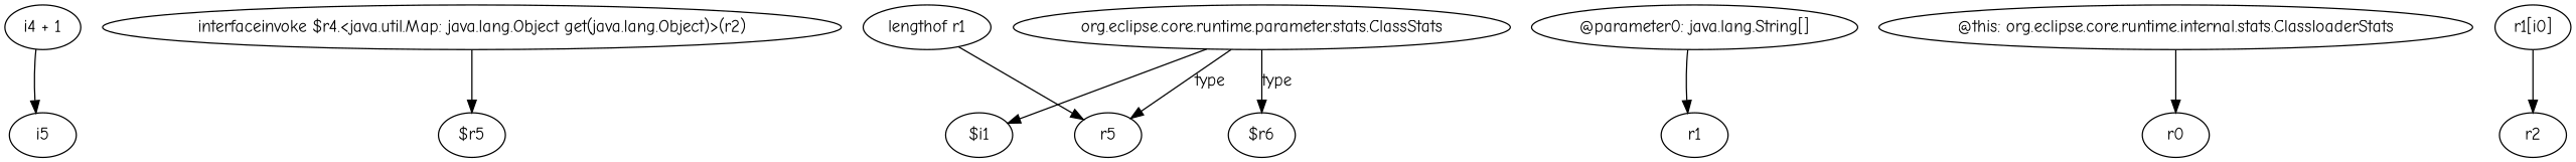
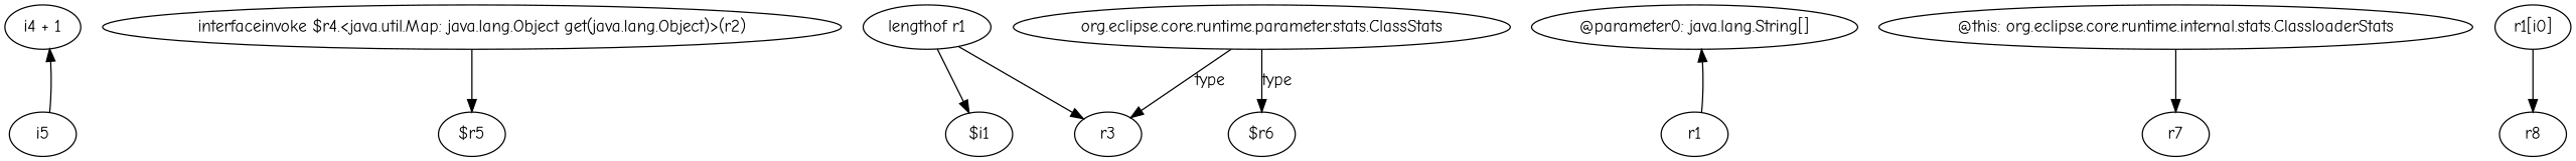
  digraph {
    fontname="Comic Neue"
    node [fontname="Comic Neue"]
    edge [fontname="Comic Neue"]
    n1 [label="i4 + 1"]
    n2 [label=i5]
    n3 [label="interfaceinvoke $r4.<java.util.Map: java.lang.Object get(java.lang.Object)>(r2)"]
    n4 [label="$r5"]
    n5 [label="lengthof r1"]
    n6 [label="$i1"]
-   n7 [label=r5]
+   n7 [label=r3]
    n8 [label="org.eclipse.core.runtime.parameter.stats.ClassStats"]
    n9 [label="$r6"]
    n10 [label="@parameter0: java.lang.String[]"]
    n11 [label=r1]
    n12 [label="@this: org.eclipse.core.runtime.internal.stats.ClassloaderStats"]
-   n13 [label=r0]
+   n13 [label=r7]
    n14 [label="r1[i0]"]
-   n15 [label=r2]
-   n1 -> n2
+   n15 [label=r8]
+   n2 -> n1
    n3 -> n4
-   n8 -> n6
+   n5 -> n6
    n5 -> n7
    n8 -> n7 [label=type]
    n8 -> n9 [label=type]
-   n10 -> n11
+   n11 -> n10
    n12 -> n13
    n14 -> n15
  }
